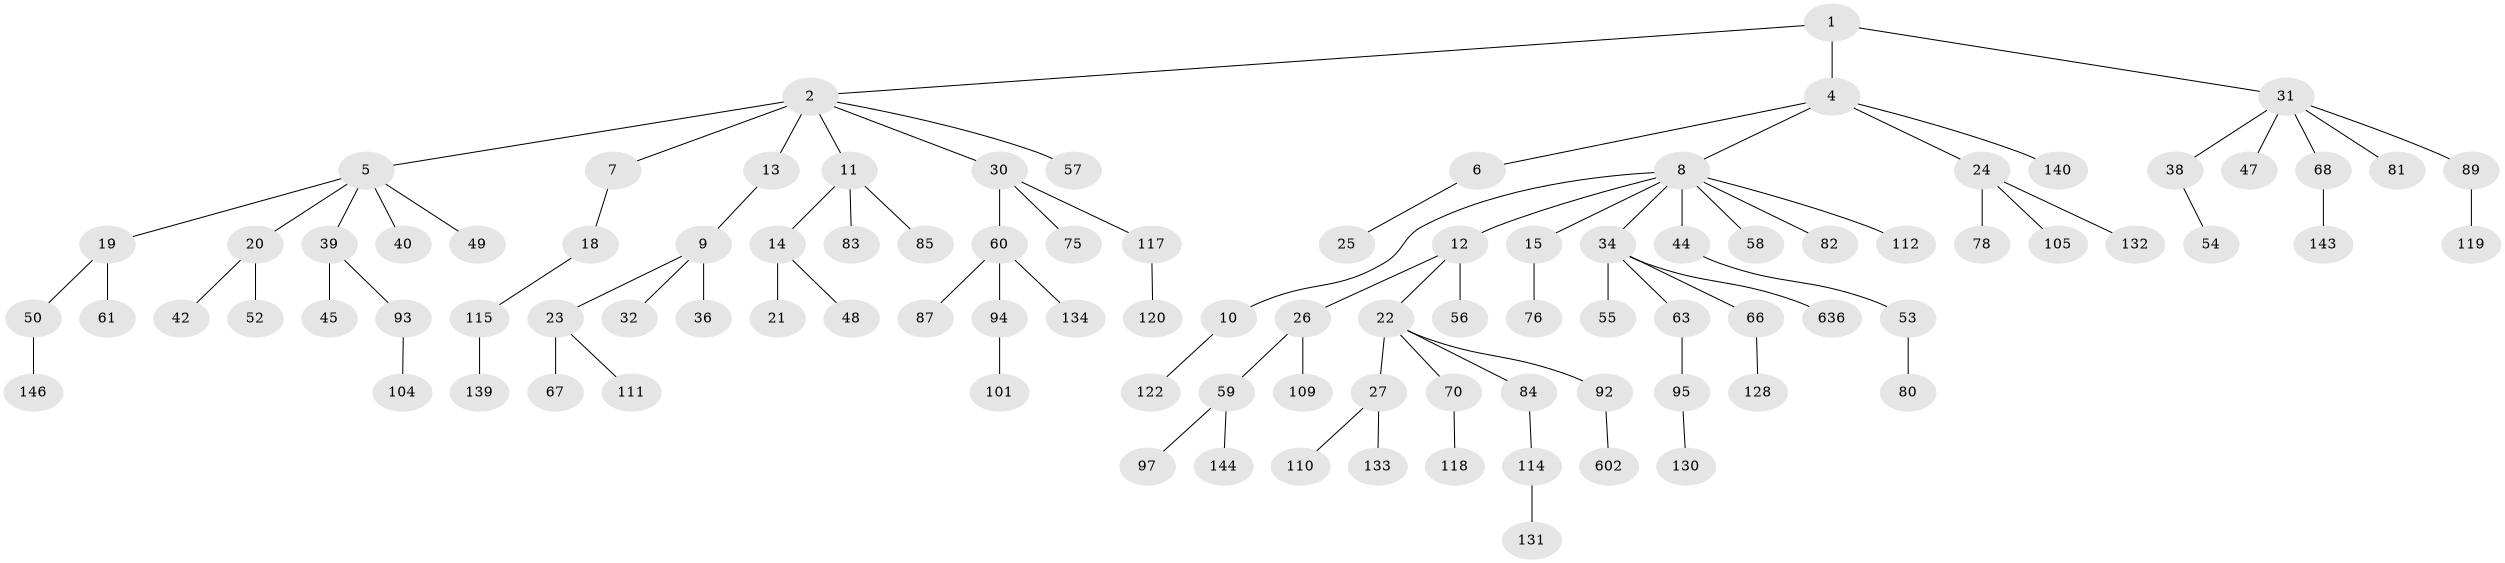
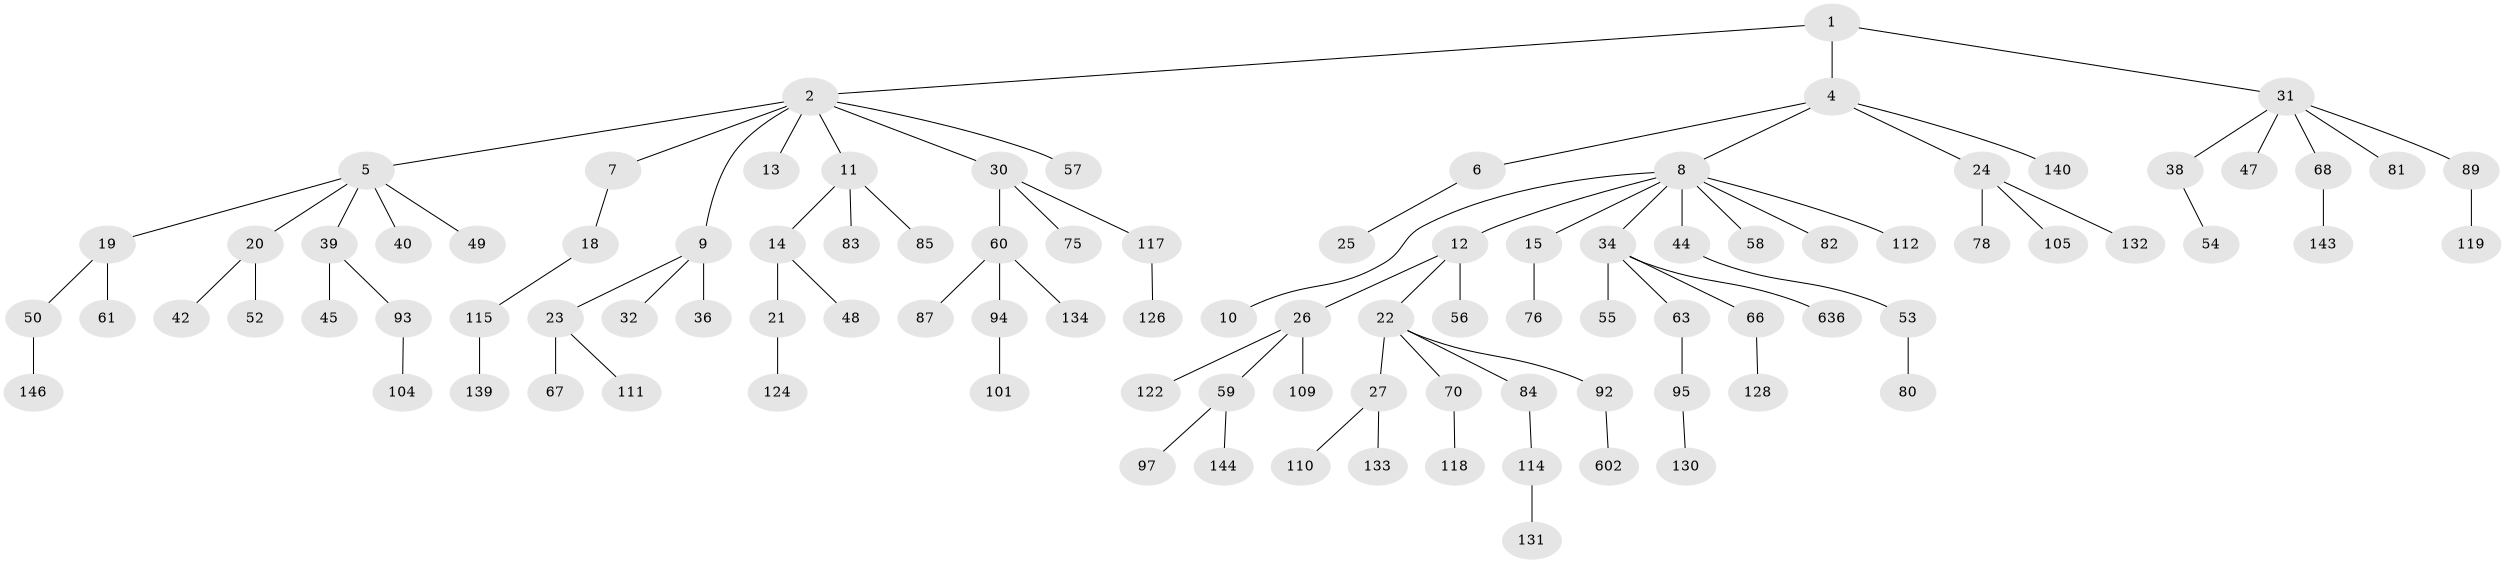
  graph {
    node [color=gray90 style=filled]
    2 [super="+3"]
    5 [super="+100"]
    7 [super="+41"]
    9 [super="+29"]
    11
    13 [super="+99"]
    30 [super="+43"]
    57
    1
    4 [super="+17"]
    31 [super="+37"]
    6
    8 [super="+16"]
    24 [super="+65"]
    140
    38 [super="+138"]
    47 [super="+53"]
    68
    81
    89
    19 [super="+28"]
    20 [super="+33"]
    39 [super="+71"]
    40 [super="+103"]
    49 [super="+141"]
    18 [super="+91"]
    23 [super="+108"]
    32
    36 [super="+72"]
    14 [super="+69"]
    83 [super="+123"]
    85
    60 [super="+125"]
    75
    117
    25 [super="+74"]
    10
    12 [super="+127"]
    15 [super="+64"]
    34 [super="+35"]
    44 [super="+121"]
    58
    82 [super="+90"]
    112
    78
    105 [super="+113"]
    132
    50 [super="+77"]
    61 [super="+116"]
    42
    52 [super="+98"]
    45 [super="+46"]
    93 [super="+142"]
    115
    22 [super="+62"]
    26 [super="+106"]
    56 [super="+135"]
    76
    55
    63 [super="+137"]
    66 [super="+96"]
    n62 [label=636]
    n63 [label=53 super="+79"]
    67
    111
    21 [super="+88"]
    48
    27 [super="+51"]
    70 [super="+126"]
    84
    92
    59 [super="+86"]
    109
    122
+   124
    139
    146
    110
    133
    118
    114
    n82 [label=602]
    97
    144
    87
    94
    134
-   120 [super="+129"]
+   120 [super="+129" label=126]
    54
    143
    119
    95
    128
    104 [super="+107"]
    80
    101
    130 [super="+145"]
    131
    2 -- 5
    2 -- 7
-   13 -- 9
+   2 -- 9
    2 -- 11
    2 -- 13
    2 -- 30
    2 -- 57
    5 -- 19
    5 -- 20
    5 -- 39
    5 -- 40
    5 -- 49
    7 -- 18
    9 -- 23
    9 -- 32
    9 -- 36
    11 -- 14
    11 -- 83
    11 -- 85
    30 -- 60
    30 -- 75
    30 -- 117
    1 -- 2
    1 -- 4
    1 -- 31
    4 -- 6
    4 -- 8
    4 -- 24
    4 -- 140
    31 -- 38
    31 -- 47
    31 -- 68
    31 -- 81
    31 -- 89
    6 -- 25
    8 -- 10
    8 -- 12
    8 -- 15
    8 -- 34
    8 -- 44
    8 -- 58
    8 -- 82
    8 -- 112
    24 -- 78
    24 -- 105
    24 -- 132
    38 -- 54
    68 -- 143
    89 -- 119
    19 -- 50
    19 -- 61
    20 -- 42
    20 -- 52
    39 -- 45
    39 -- 93
    18 -- 115
    23 -- 67
    23 -- 111
    14 -- 21
    14 -- 48
    60 -- 87
    60 -- 94
    60 -- 134
    117 -- 120
    12 -- 22
    12 -- 26
    12 -- 56
    15 -- 76
    34 -- 55
    34 -- 63
    34 -- 66
    34 -- n62
    44 -- n63
    50 -- 146
    93 -- 104
    115 -- 139
    22 -- 27
    22 -- 70
    22 -- 84
    22 -- 92
    26 -- 59
    26 -- 109
-   10 -- 122
+   26 -- 122
    63 -- 95
    66 -- 128
    n63 -- 80
+   21 -- 124
    27 -- 110
    27 -- 133
    70 -- 118
    84 -- 114
    92 -- n82
    59 -- 97
    59 -- 144
    114 -- 131
    94 -- 101
    95 -- 130
  }
